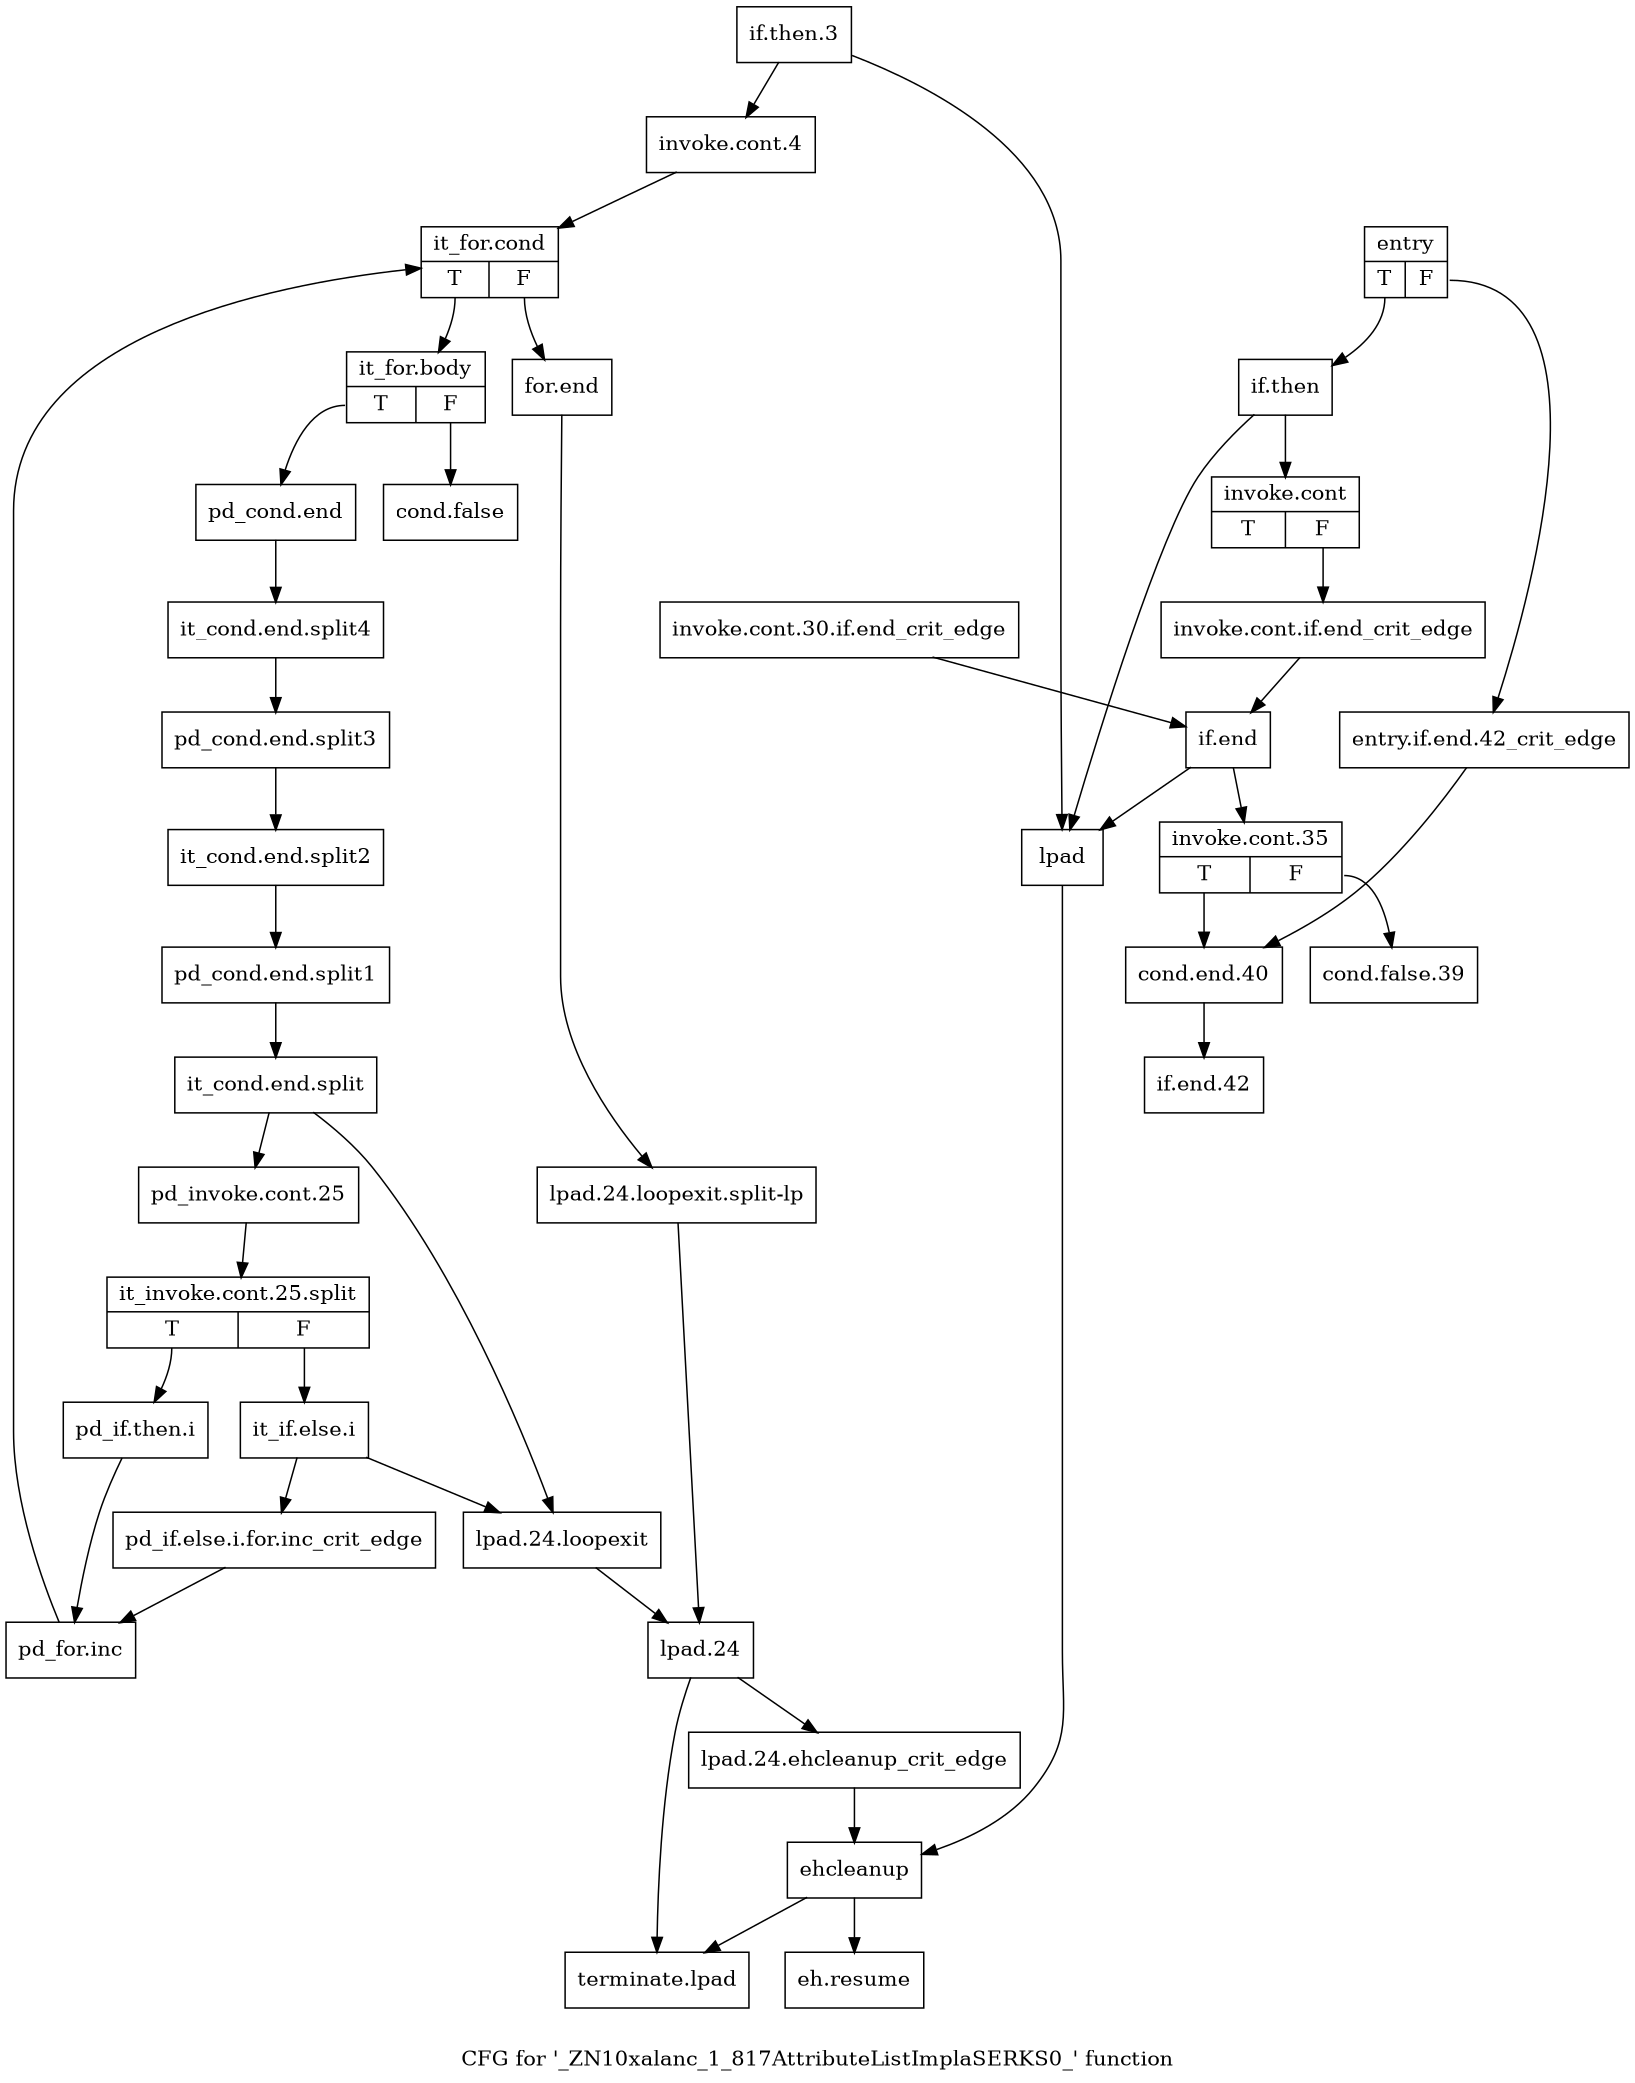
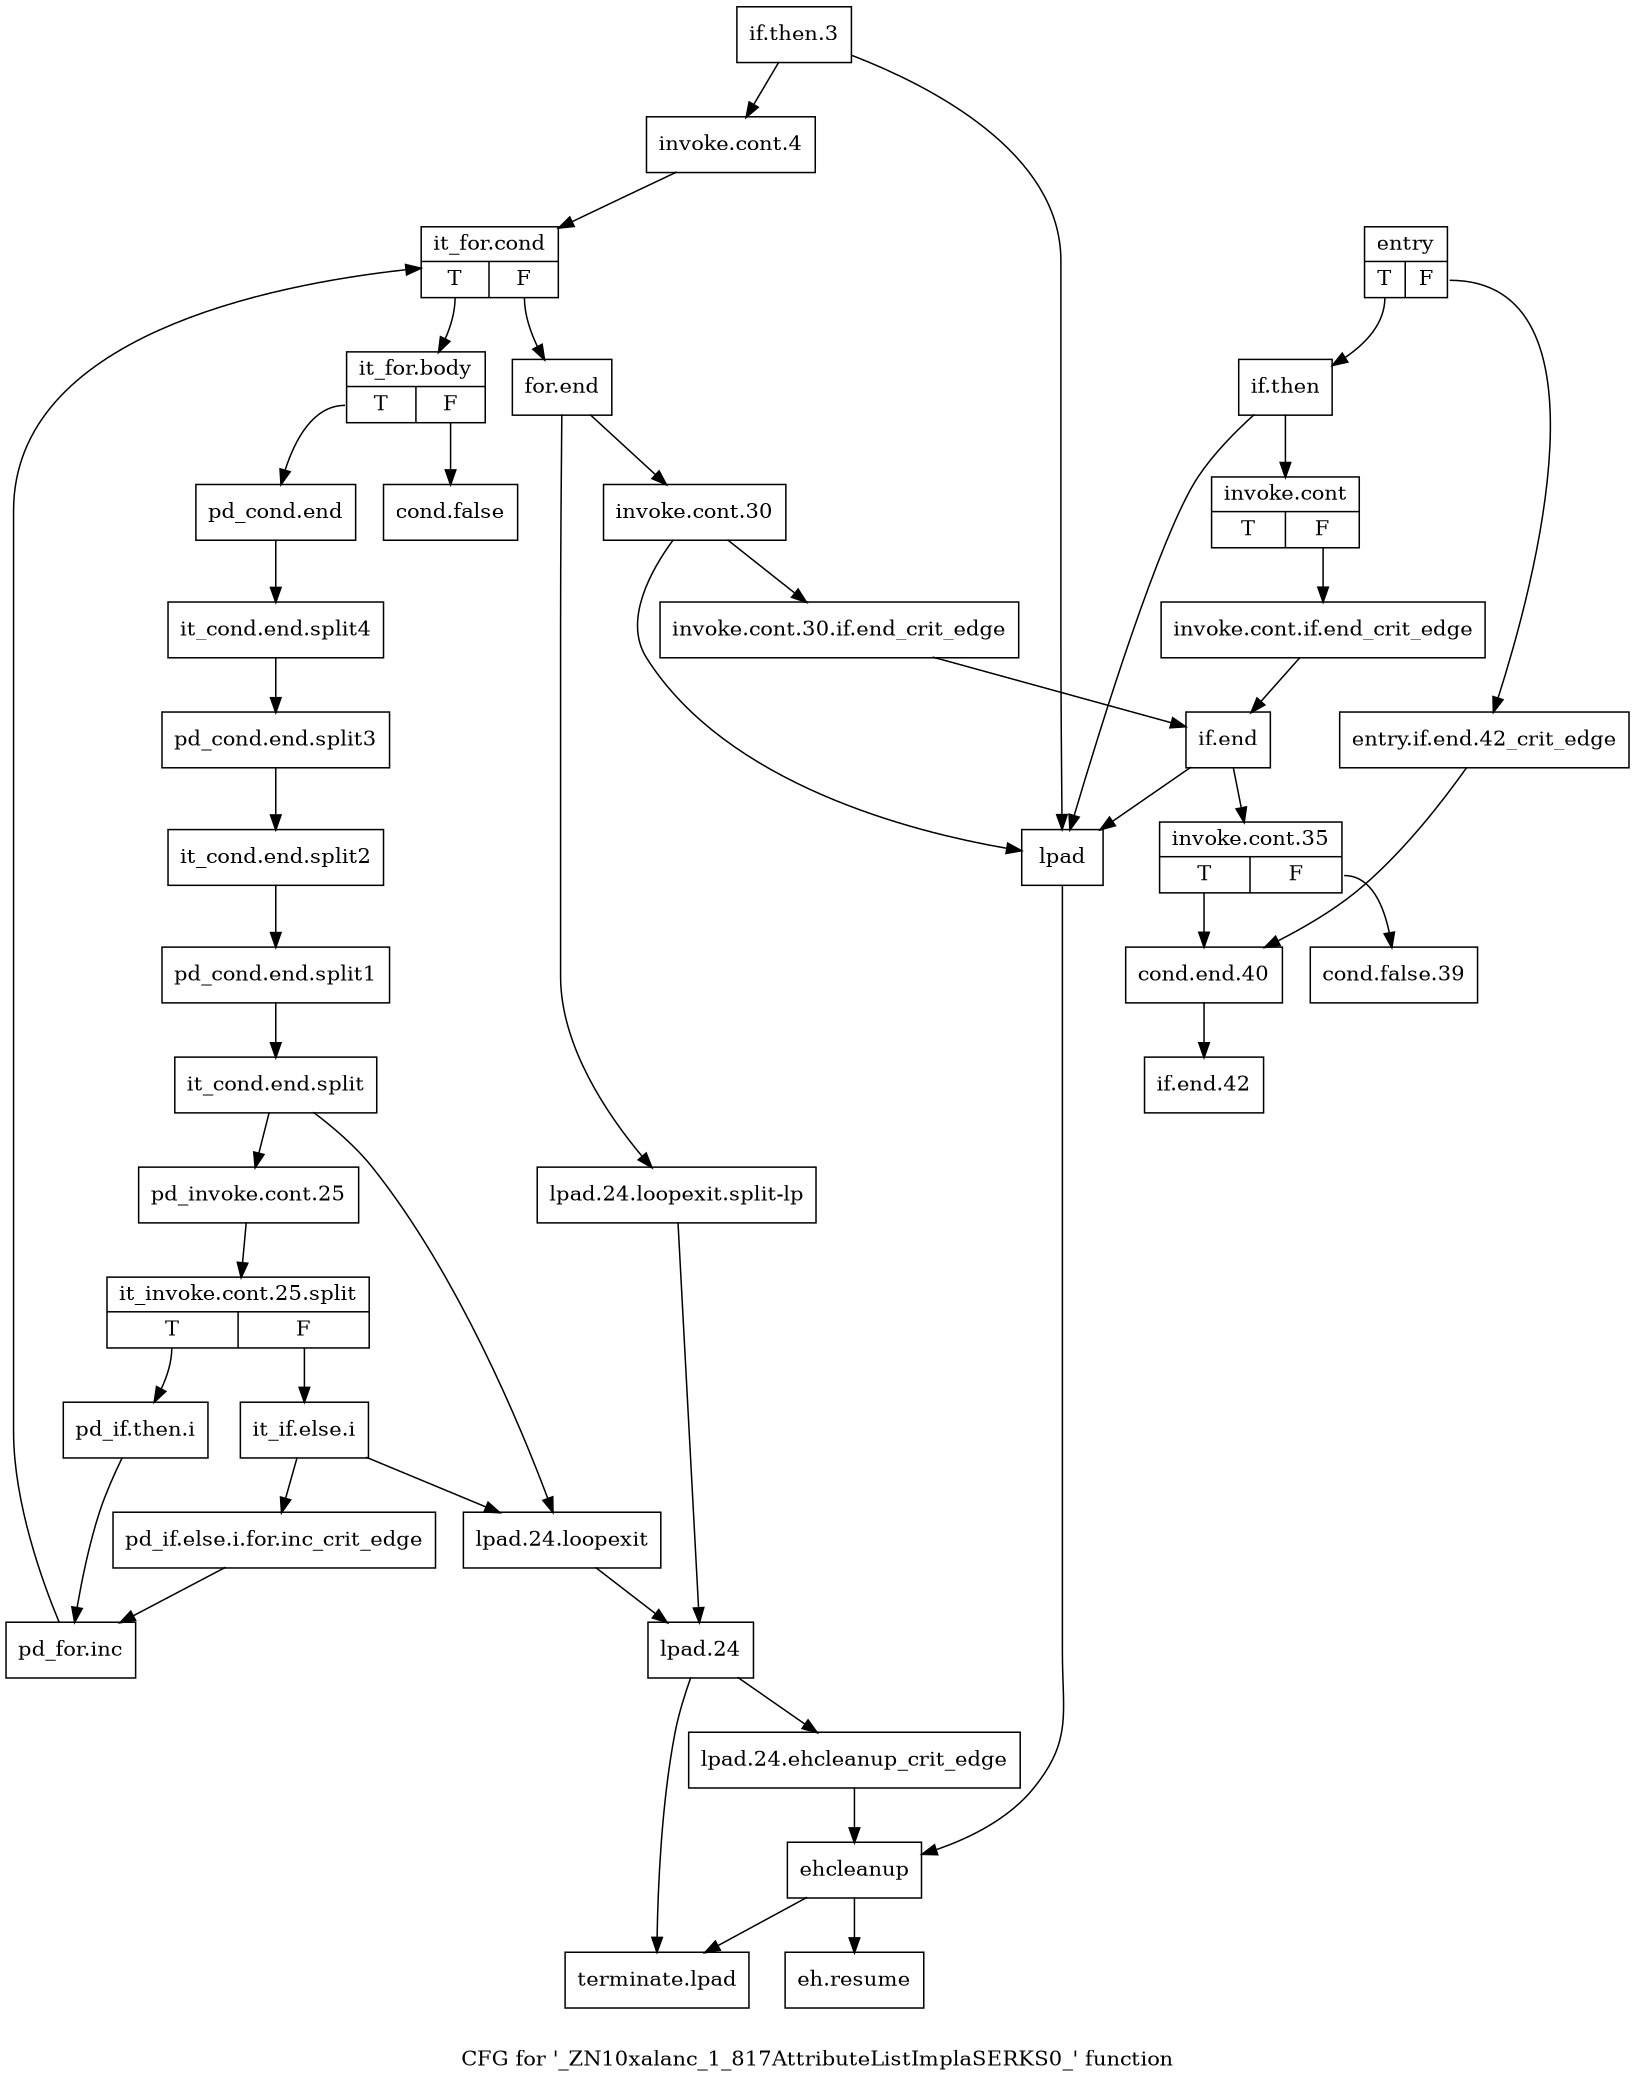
  digraph {
    label="CFG for '_ZN10xalanc_1_817AttributeListImplaSERKS0_' function"
    node [shape=record]
    n1 [label="{entry|{<s0>T|<s1>F}}"]
    n2 [label="{if.then}"]
    n3 [label="{entry.if.end.42_crit_edge}"]
    n4 [label="{invoke.cont|{<s0>T|<s1>F}}"]
    n5 [label="{lpad}"]
    n6 [label="{cond.end.40}"]
    n7 [label="{invoke.cont.if.end_crit_edge}"]
    n8 [label="{ehcleanup}"]
    n9 [label="{if.end.42}"]
    n10 [label="{if.then.3}"]
    n11 [label="{invoke.cont.4}"]
    n12 [label="{if.end}"]
    n13 [label="{terminate.lpad}"]
    n14 [label="{eh.resume}"]
    n15 [label="{it_for.cond|{<s0>T|<s1>F}}"]
    n16 [label="{invoke.cont.35|{<s0>T|<s1>F}}"]
    n17 [label="{cond.false.39}"]
    n18 [label="{it_for.body|{<s0>T|<s1>F}}"]
    n19 [label="{for.end}"]
    n20 [label="{pd_cond.end}"]
    n21 [label="{cond.false}"]
    n22 [label="{lpad.24.loopexit.split-lp}"]
+   n23 [label="{invoke.cont.30}"]
    n24 [label="{it_cond.end.split4}"]
    n25 [label="{lpad.24}"]
    n26 [label="{invoke.cont.30.if.end_crit_edge}"]
    n27 [label="{pd_cond.end.split3}"]
    n28 [label="{it_cond.end.split2}"]
    n29 [label="{pd_cond.end.split1}"]
    n30 [label="{it_cond.end.split}"]
    n31 [label="{pd_invoke.cont.25}"]
    n32 [label="{lpad.24.loopexit}"]
    n33 [label="{it_invoke.cont.25.split|{<s0>T|<s1>F}}"]
    n34 [label="{pd_if.then.i}"]
    n35 [label="{it_if.else.i}"]
    n36 [label="{lpad.24.ehcleanup_crit_edge}"]
    n37 [label="{pd_for.inc}"]
    n38 [label="{pd_if.else.i.for.inc_crit_edge}"]
    n1 -> n2 [tailport=s0]
    n1 -> n3 [tailport=s1]
    n2 -> n4
    n2 -> n5
    n3 -> n6
    n4 -> n7 [tailport=s1]
    n5 -> n8
    n6 -> n9
    n7 -> n12
    n8 -> n13
    n8 -> n14
    n10 -> n5
    n10 -> n11
    n11 -> n15
    n12 -> n5
    n12 -> n16
    n15 -> n18 [tailport=s0]
    n15 -> n19 [tailport=s1]
    n16 -> n6 [tailport=s0]
    n16 -> n17 [tailport=s1]
    n18 -> n20 [tailport=s0]
    n18 -> n21 [tailport=s1]
    n19 -> n22
+   n19 -> n23
    n20 -> n24
    n22 -> n25
+   n23 -> n5
+   n23 -> n26
    n24 -> n27
    n25 -> n13
    n25 -> n36
    n26 -> n12
    n27 -> n28
    n28 -> n29
    n29 -> n30
    n30 -> n31
    n30 -> n32
    n31 -> n33
    n32 -> n25
    n33 -> n34 [tailport=s0]
    n33 -> n35 [tailport=s1]
    n34 -> n37
    n35 -> n32
    n35 -> n38
    n36 -> n8
    n37 -> n15
    n38 -> n37
  }
